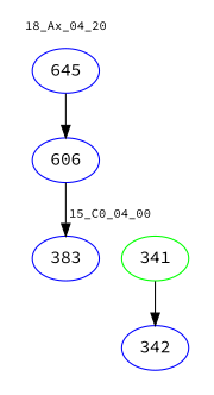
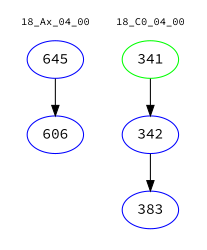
  digraph {
    fontname="Source Code Pro"
    node [color=blue fontname="Source Code Pro"]
    edge [color=black fontname="Source Code Pro"]
    n1 [label=645]
    n2 [label=606]
    n3 [label=342]
    n4 [color=green label=341]
    n5 [label=383]
    subgraph cluster_1 {
      color=white
      fontsize=10
-     label="18_Ax_04_20"
+     label="18_Ax_04_00"
      n1
      n2
    }
    subgraph cluster_2 {
      color=white
      fontsize=10
-     label="15_C0_04_00"
+     label="18_C0_04_00"
      n3
      n4
      n5
    }
    n1 -> n2
-   n2 -> n5
+   n3 -> n5
    n4 -> n3
  }
